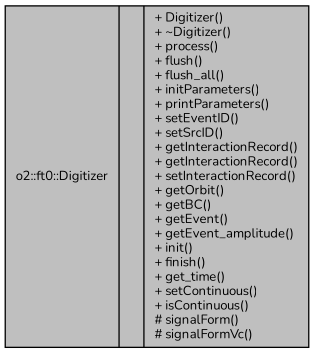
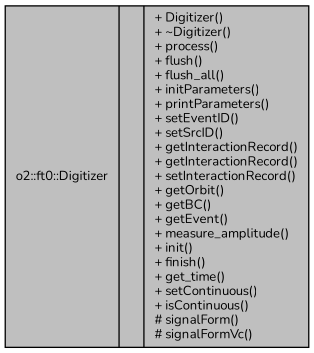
  digraph {
    rankdir=LR
    fontname=Nunito
-   n1 [color=black fillcolor=grey75 fontcolor=black fontname=Nunito fontsize=10 height=0.2 label="{o2::ft0::Digitizer\n||+ Digitizer()\l+ ~Digitizer()\l+ process()\l+ flush()\l+ flush_all()\l+ initParameters()\l+ printParameters()\l+ setEventID()\l+ setSrcID()\l+ getInteractionRecord()\l+ getInteractionRecord()\l+ setInteractionRecord()\l+ getOrbit()\l+ getBC()\l+ getEvent()\l+ getEvent_amplitude()\l+ init()\l+ finish()\l+ get_time()\l+ setContinuous()\l+ isContinuous()\l# signalForm()\l# signalFormVc()\l}" shape=record style=filled width=0.4]
+   n1 [color=black fillcolor=grey75 fontcolor=black fontname=Nunito fontsize=10 height=0.2 label="{o2::ft0::Digitizer\n||+ Digitizer()\l+ ~Digitizer()\l+ process()\l+ flush()\l+ flush_all()\l+ initParameters()\l+ printParameters()\l+ setEventID()\l+ setSrcID()\l+ getInteractionRecord()\l+ getInteractionRecord()\l+ setInteractionRecord()\l+ getOrbit()\l+ getBC()\l+ getEvent()\l+ measure_amplitude()\l+ init()\l+ finish()\l+ get_time()\l+ setContinuous()\l+ isContinuous()\l# signalForm()\l# signalFormVc()\l}" shape=record style=filled width=0.4]
  }
